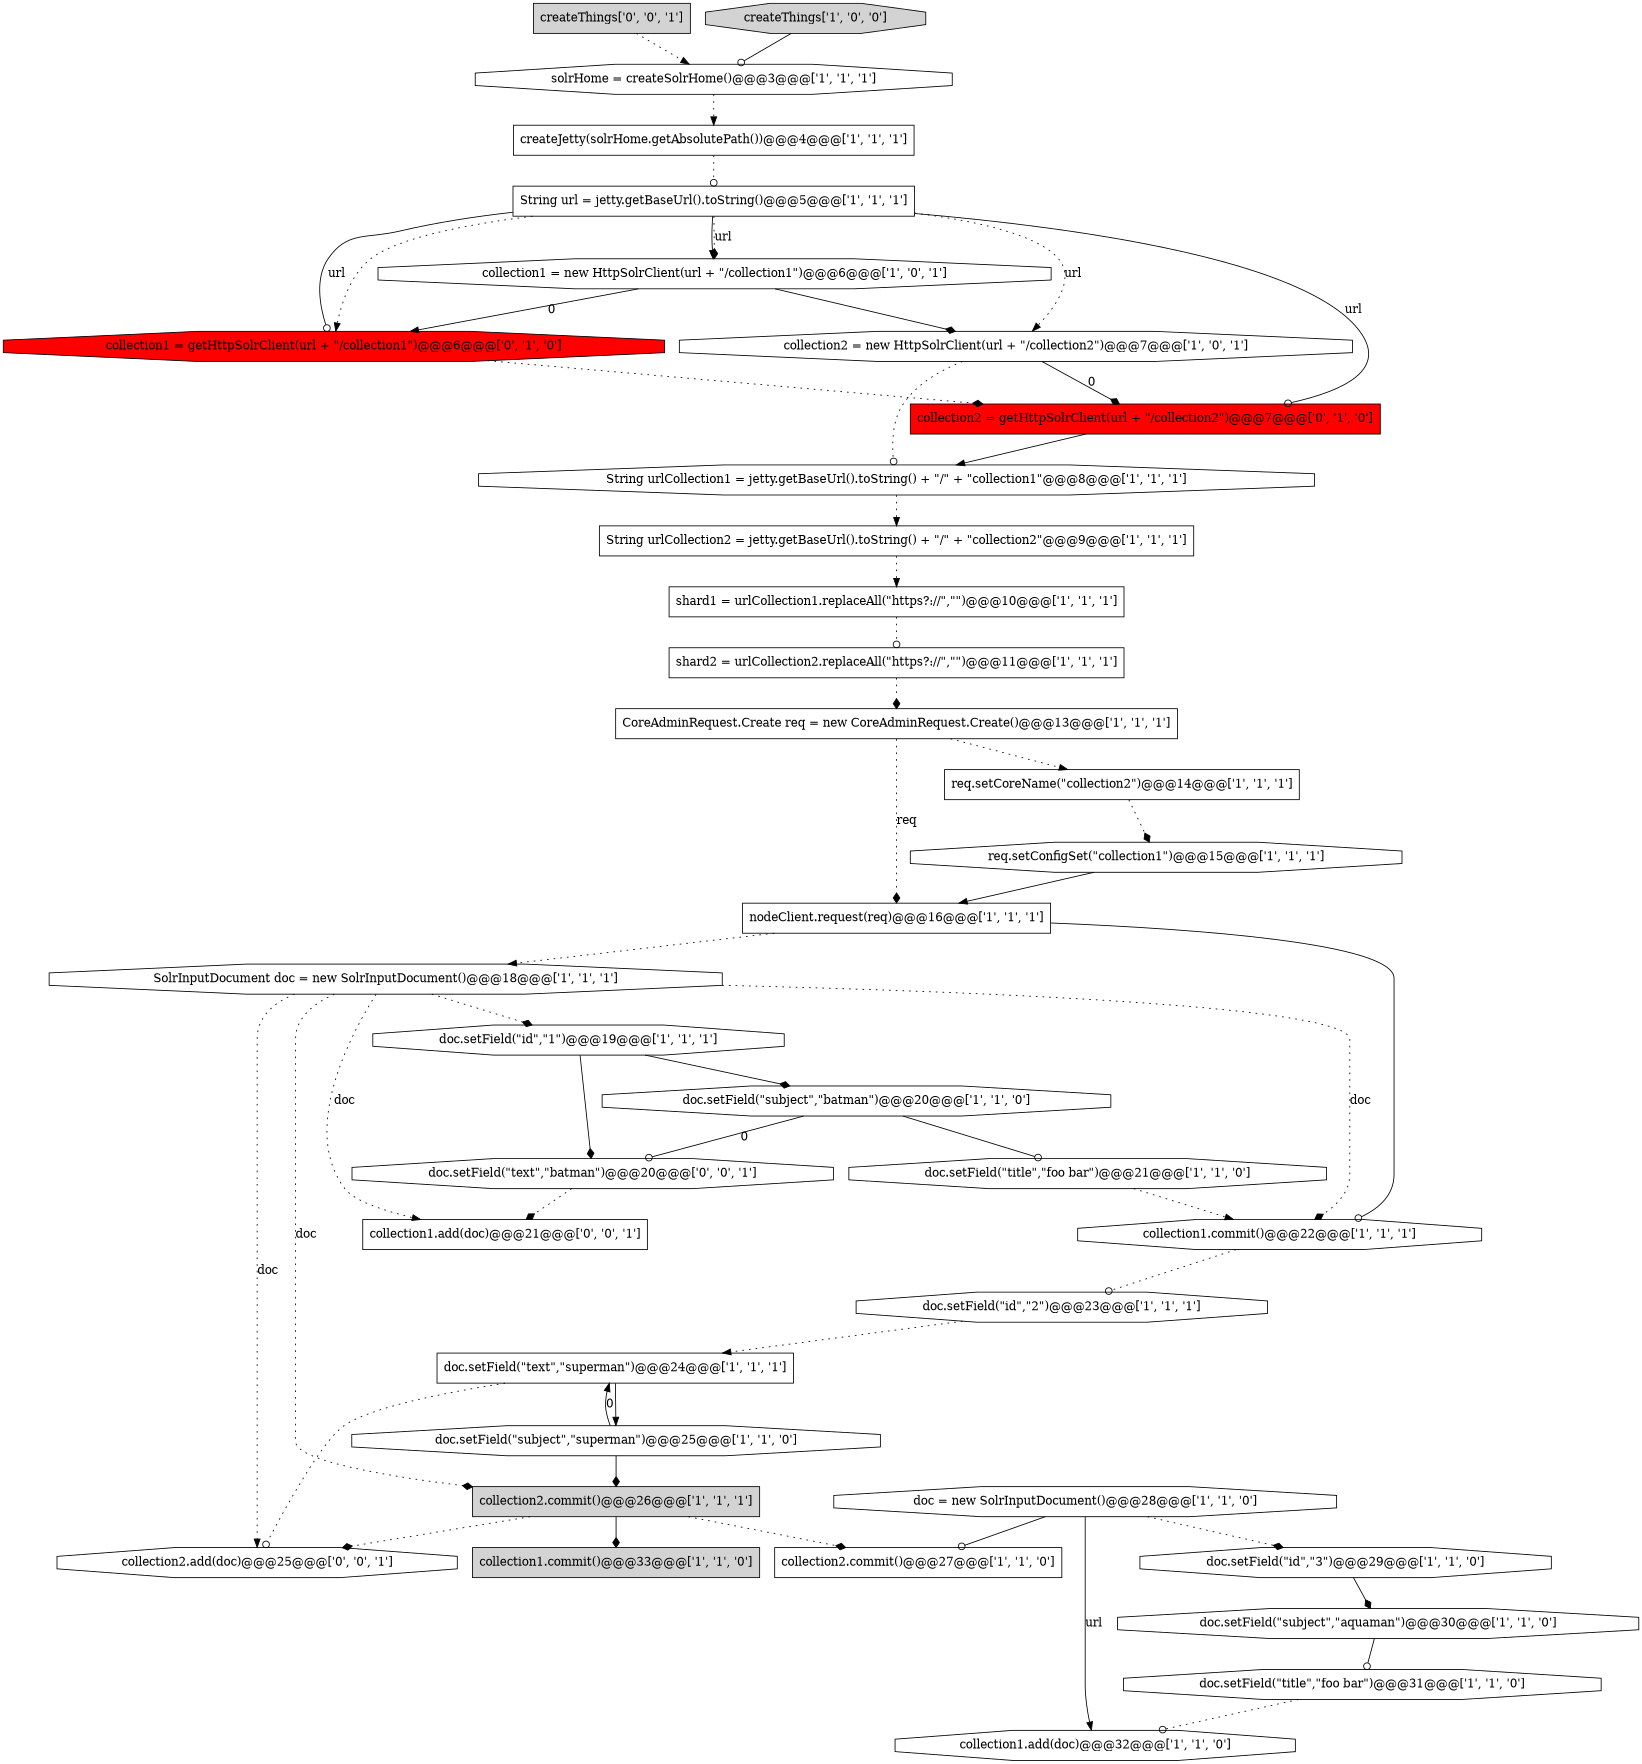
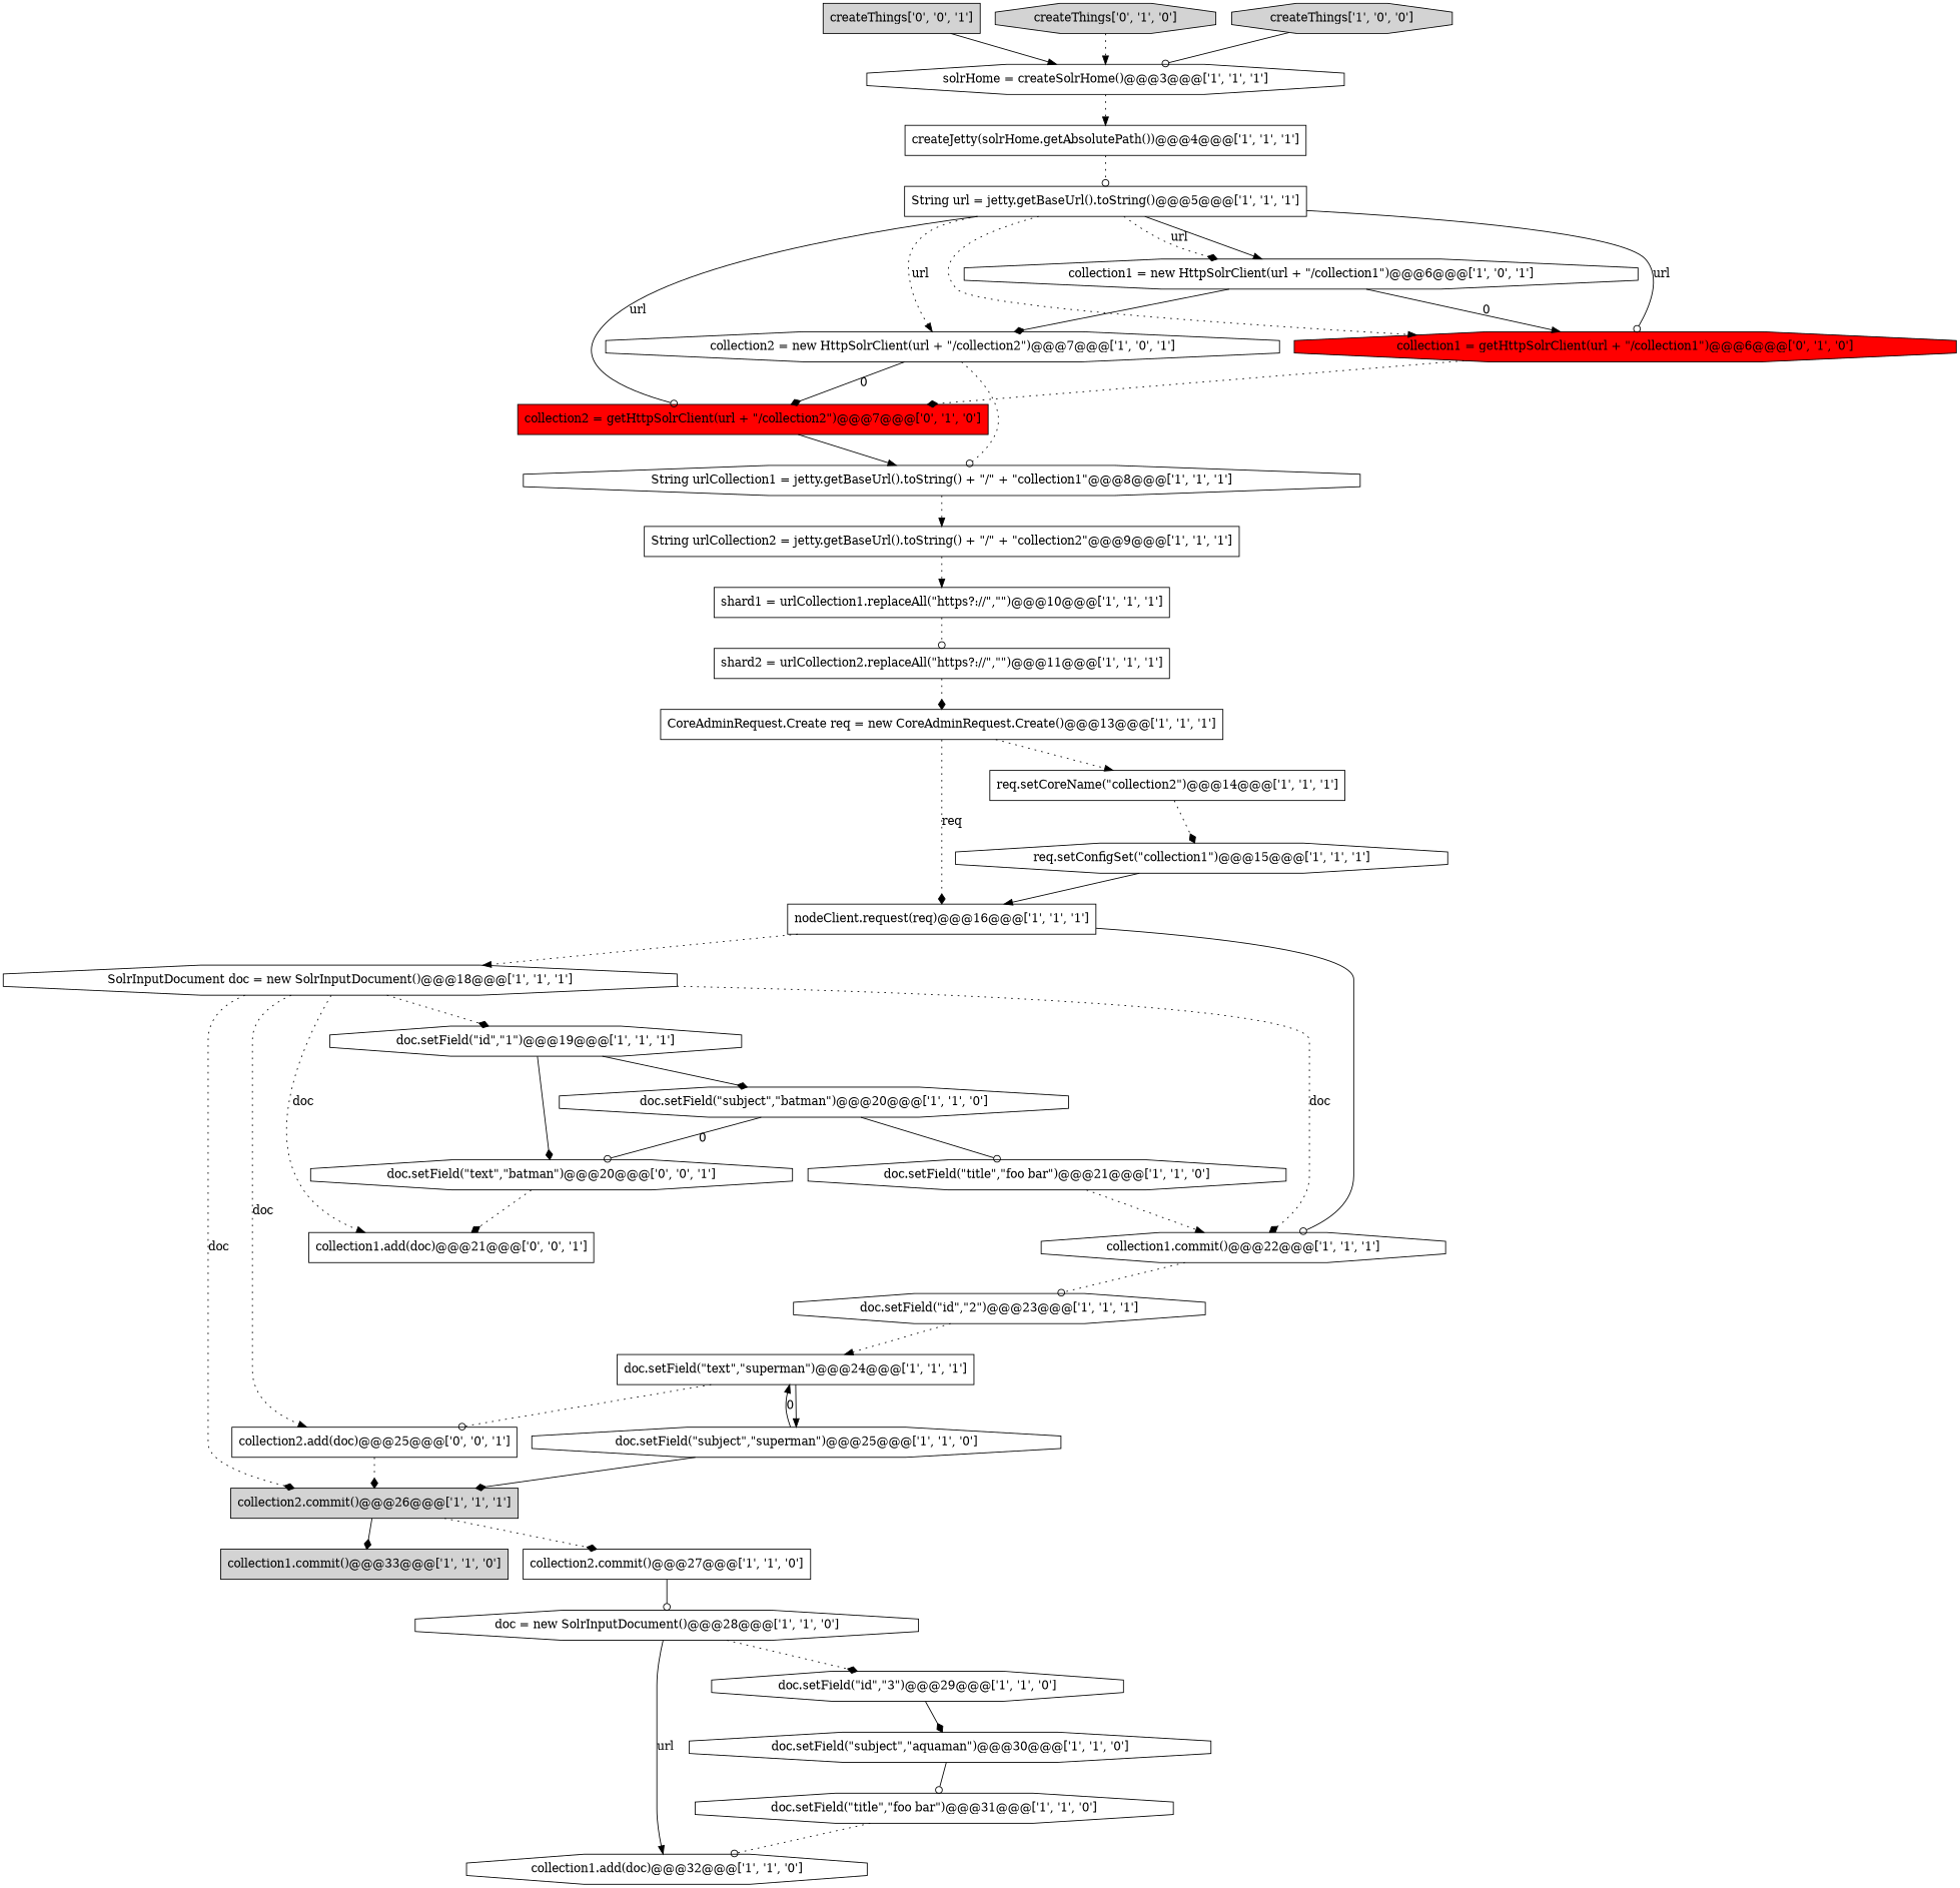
  digraph {
    node [fillcolor=white shape=octagon style=filled]
    edge [arrowhead=normal style=dotted]
    n1 [label="nodeClient.request(req)@@@16@@@['1', '1', '1']" shape=box]
    n2 [label="SolrInputDocument doc = new SolrInputDocument()@@@18@@@['1', '1', '1']"]
    n3 [label="collection1.commit()@@@22@@@['1', '1', '1']"]
    n4 [fillcolor=lightgray label="collection2.commit()@@@26@@@['1', '1', '1']" shape=box]
-   n5 [label="collection2.add(doc)@@@25@@@['0', '0', '1']"]
+   n5 [label="collection2.add(doc)@@@25@@@['0', '0', '1']" shape=box]
    n6 [label="collection1.add(doc)@@@21@@@['0', '0', '1']" shape=box]
    n7 [label="doc.setField(\"id\",\"1\")@@@19@@@['1', '1', '1']"]
    n8 [label="String url = jetty.getBaseUrl().toString()@@@5@@@['1', '1', '1']" shape=box]
    n9 [fillcolor=red label="collection1 = getHttpSolrClient(url + \"/collection1\")@@@6@@@['0', '1', '0']"]
    n10 [label="collection2 = new HttpSolrClient(url + \"/collection2\")@@@7@@@['1', '0', '1']"]
    n11 [fillcolor=red label="collection2 = getHttpSolrClient(url + \"/collection2\")@@@7@@@['0', '1', '0']" shape=box]
    n12 [label="collection1 = new HttpSolrClient(url + \"/collection1\")@@@6@@@['1', '0', '1']"]
    n13 [label="String urlCollection1 = jetty.getBaseUrl().toString() + \"/\" + \"collection1\"@@@8@@@['1', '1', '1']"]
    n14 [label="CoreAdminRequest.Create req = new CoreAdminRequest.Create()@@@13@@@['1', '1', '1']" shape=box]
    n15 [label="req.setCoreName(\"collection2\")@@@14@@@['1', '1', '1']" shape=box]
    n16 [label="req.setConfigSet(\"collection1\")@@@15@@@['1', '1', '1']"]
    n17 [label="doc.setField(\"subject\",\"superman\")@@@25@@@['1', '1', '0']"]
    n18 [label="doc.setField(\"text\",\"superman\")@@@24@@@['1', '1', '1']" shape=box]
    n19 [fillcolor=lightgray label="collection1.commit()@@@33@@@['1', '1', '0']" shape=box]
    n20 [label="collection2.commit()@@@27@@@['1', '1', '0']" shape=box]
    n21 [label="solrHome = createSolrHome()@@@3@@@['1', '1', '1']"]
    n22 [label="createJetty(solrHome.getAbsolutePath())@@@4@@@['1', '1', '1']" shape=box]
    n23 [fillcolor=lightgray label="createThings['0', '0', '1']" shape=box]
    n24 [label="String urlCollection2 = jetty.getBaseUrl().toString() + \"/\" + \"collection2\"@@@9@@@['1', '1', '1']" shape=box]
    n25 [label="shard1 = urlCollection1.replaceAll(\"https?://\",\"\")@@@10@@@['1', '1', '1']" shape=box]
    n26 [label="doc.setField(\"subject\",\"aquaman\")@@@30@@@['1', '1', '0']"]
    n27 [label="doc.setField(\"title\",\"foo bar\")@@@31@@@['1', '1', '0']"]
    n28 [label="collection1.add(doc)@@@32@@@['1', '1', '0']"]
+   n29 [fillcolor=lightgray label="createThings['0', '1', '0']"]
    n30 [label="doc.setField(\"id\",\"2\")@@@23@@@['1', '1', '1']"]
    n31 [label="shard2 = urlCollection2.replaceAll(\"https?://\",\"\")@@@11@@@['1', '1', '1']" shape=box]
    n32 [label="doc.setField(\"id\",\"3\")@@@29@@@['1', '1', '0']"]
    n33 [label="doc.setField(\"title\",\"foo bar\")@@@21@@@['1', '1', '0']"]
    n34 [label="doc.setField(\"subject\",\"batman\")@@@20@@@['1', '1', '0']"]
    n35 [label="doc.setField(\"text\",\"batman\")@@@20@@@['0', '0', '1']"]
    n36 [label="doc = new SolrInputDocument()@@@28@@@['1', '1', '0']"]
    n37 [fillcolor=lightgray label="createThings['1', '0', '0']"]
    n1 -> n2
    n1 -> n3 [arrowhead=odot style=solid]
    n2 -> n3 [arrowhead=diamond label=doc]
    n2 -> n4 [arrowhead=diamond label=doc]
    n2 -> n5 [label=doc]
    n2 -> n6 [label=doc]
    n2 -> n7 [arrowhead=diamond]
    n3 -> n30 [arrowhead=odot]
    n4 -> n19 [arrowhead=diamond style=solid]
    n4 -> n20 [arrowhead=diamond]
-   n4 -> n5 [arrowhead=diamond]
+   n5 -> n4 [arrowhead=diamond]
    n7 -> n34 [arrowhead=diamond style=solid]
    n7 -> n35 [arrowhead=diamond style=solid]
    n8 -> n9
    n8 -> n9 [arrowhead=odot label=url style=solid]
    n8 -> n10 [label=url]
    n8 -> n11 [arrowhead=odot label=url style=solid]
    n8 -> n12 [style=solid]
    n8 -> n12 [arrowhead=diamond label=url]
    n9 -> n11 [arrowhead=diamond]
    n10 -> n11 [arrowhead=diamond label=0 style=solid]
    n10 -> n13 [arrowhead=odot]
    n11 -> n13 [style=solid]
    n12 -> n9 [label=0 style=solid]
    n12 -> n10 [arrowhead=diamond style=solid]
    n13 -> n24
    n14 -> n1 [arrowhead=diamond label=req]
    n14 -> n15
    n15 -> n16 [arrowhead=diamond]
    n16 -> n1 [style=solid]
    n17 -> n4 [arrowhead=diamond style=solid]
    n17 -> n18 [label=0 style=solid]
    n18 -> n5 [arrowhead=odot]
    n18 -> n17 [style=solid]
-   n36 -> n20 [arrowhead=odot style=solid]
+   n20 -> n36 [arrowhead=odot style=solid]
    n21 -> n22
    n22 -> n8 [arrowhead=odot]
-   n23 -> n21
+   n23 -> n21 [style=solid]
    n24 -> n25
    n25 -> n31 [arrowhead=odot]
    n26 -> n27 [arrowhead=odot style=solid]
    n27 -> n28 [arrowhead=odot]
+   n29 -> n21
    n30 -> n18
    n31 -> n14 [arrowhead=diamond]
    n32 -> n26 [arrowhead=diamond style=solid]
    n33 -> n3
    n34 -> n33 [arrowhead=odot style=solid]
    n34 -> n35 [arrowhead=odot label=0 style=solid]
    n35 -> n6 [arrowhead=diamond]
    n36 -> n28 [label=url style=solid]
    n36 -> n32 [arrowhead=diamond]
    n37 -> n21 [arrowhead=odot style=solid]
  }
